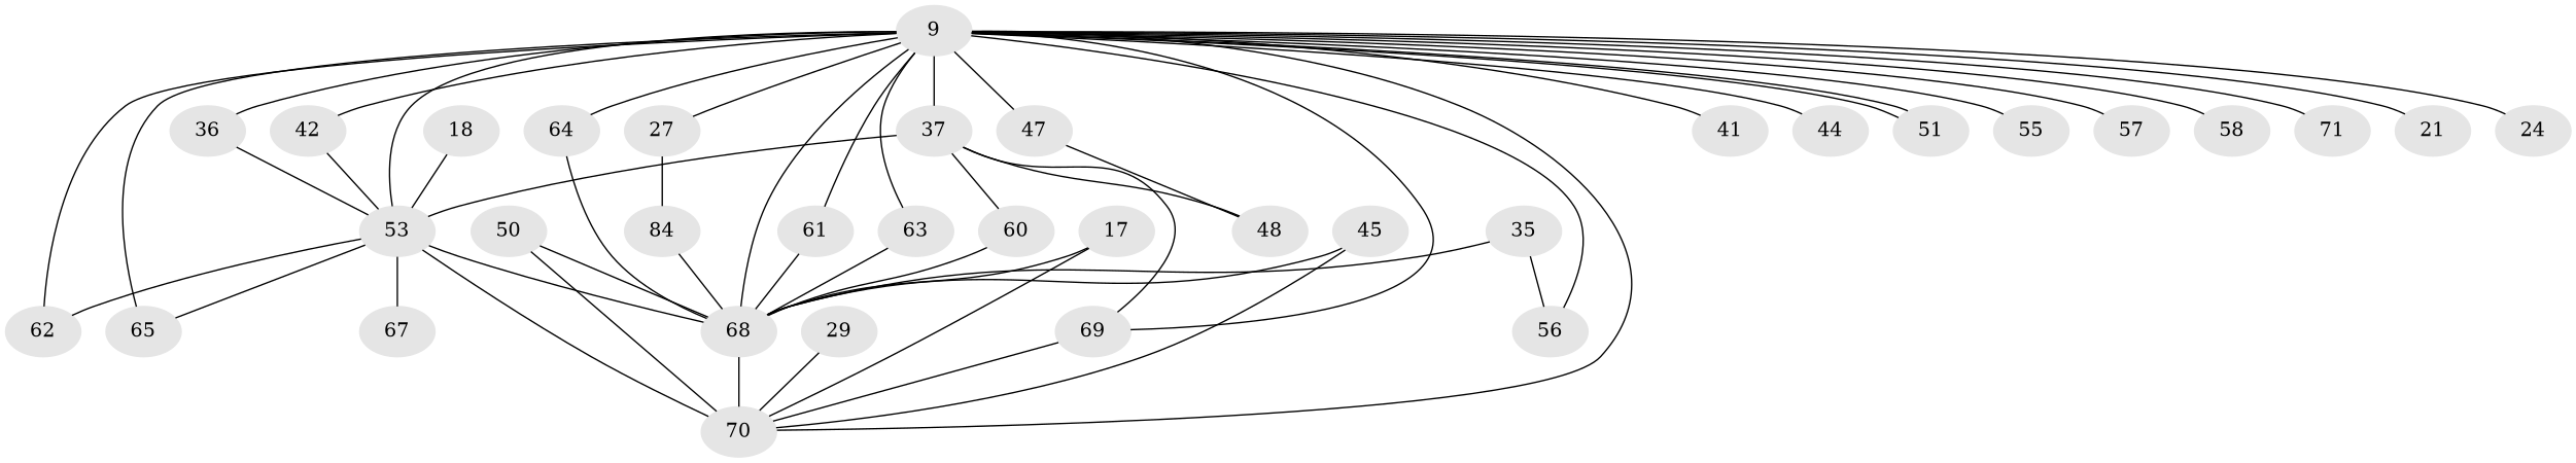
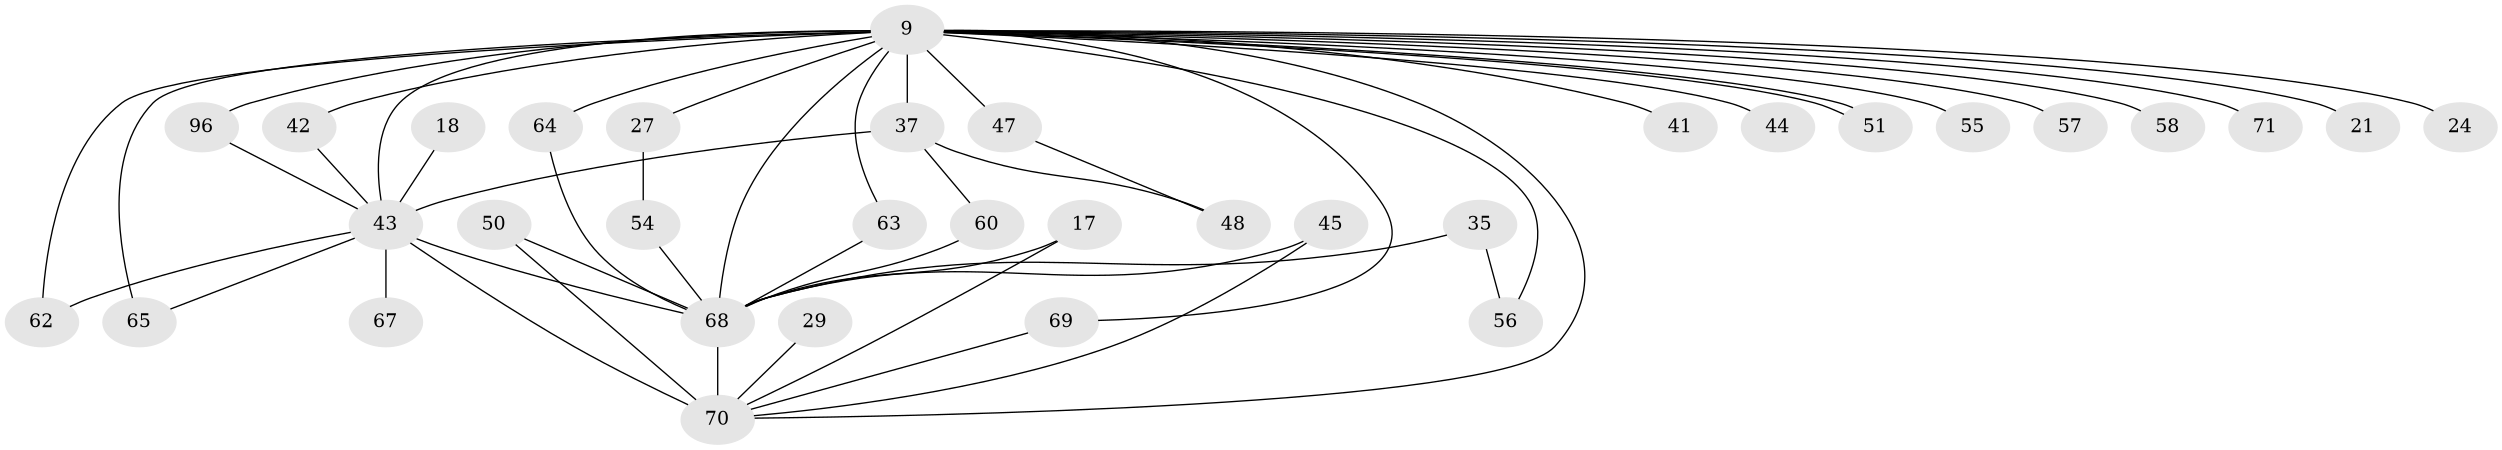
  graph {
    node [color=gray90 style=filled]
    9 [super="+2+3"]
    21
    24
    27
-   36
+   36 [label=96]
    37 [super="+11+12+16"]
    41
    42
    44
    47 [super="+25+40"]
    51
-   53 [super="+33+10"]
+   53 [super="+33+10" label=43]
    55 [super="+31"]
    56
    57
    58
-   61
    62
    63
    64 [super="+46"]
    65 [super="+26+13"]
    68 [super="+28+66+38"]
    69 [super="+59"]
    70 [super="+49+34"]
    71
-   54 [label=84]
+   54
    29
    48
    60 [super="+39"]
    67
    17
    18
    35
    45
    50
    9 -- 21 [weight=2]
    9 -- 24 [weight=2]
    9 -- 27 [weight=2]
    9 -- 36
    9 -- 37 [weight=5]
    9 -- 41 [weight=2]
    9 -- 42
    9 -- 44 [weight=2]
    9 -- 47 [weight=5]
    9 -- 51
    9 -- 51
    9 -- 53 [weight=9]
    9 -- 55 [weight=3]
    9 -- 56
    9 -- 57 [weight=2]
    9 -- 58 [weight=2]
-   9 -- 61
    9 -- 62
    9 -- 63
    9 -- 64 [weight=2]
    9 -- 65 [weight=3]
    9 -- 68 [weight=15]
    9 -- 69
    9 -- 70 [weight=9]
    9 -- 71
    27 -- 54
    36 -- 53
    37 -- 53
-   37 -- 69
    37 -- 48
    37 -- 60
    42 -- 53
    47 -- 48
    53 -- 62
    53 -- 65
    53 -- 68 [weight=5]
    53 -- 70 [weight=5]
    53 -- 67 [weight=2]
-   61 -- 68
    63 -- 68
    64 -- 68
    68 -- 70 [weight=9]
    69 -- 70 [weight=2]
    54 -- 68
    29 -- 70
    60 -- 68 [weight=2]
    17 -- 68
    17 -- 70
    18 -- 53 [weight=2]
    35 -- 56
    35 -- 68 [weight=2]
    45 -- 68
    45 -- 70
    50 -- 68
    50 -- 70
  }
